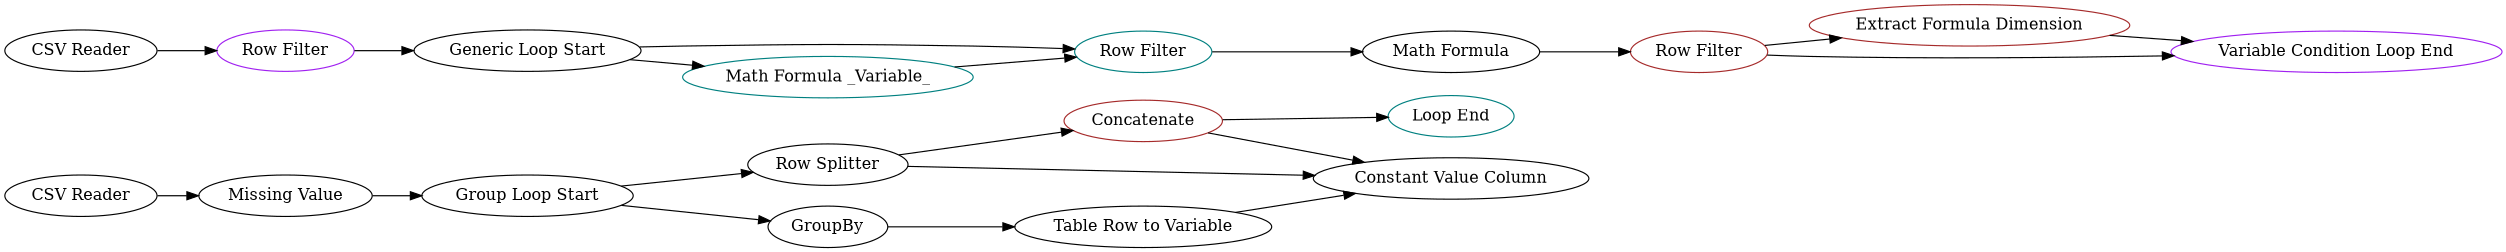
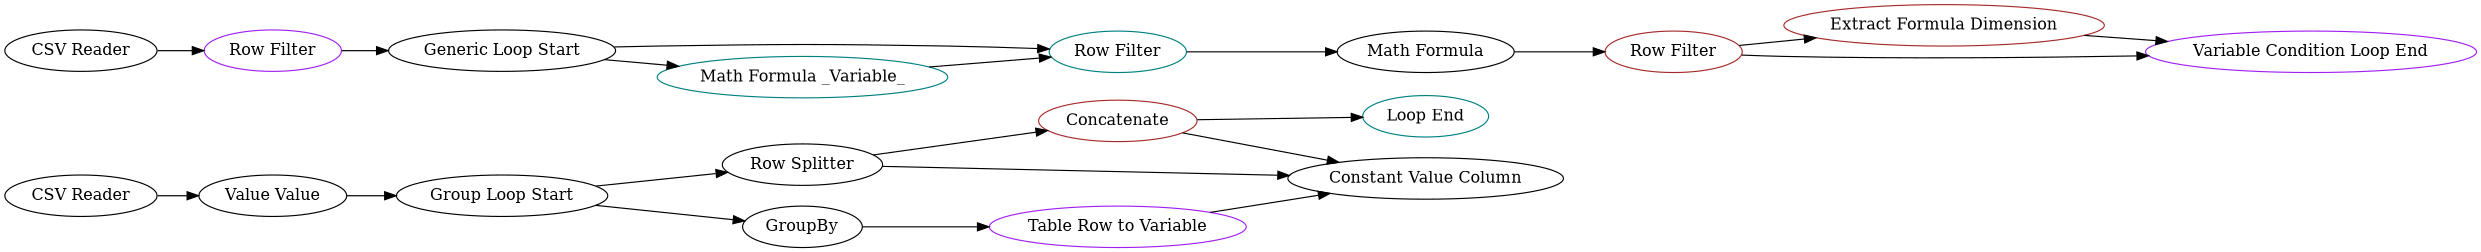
  digraph {
    rankdir=LR
    node [color=black]
    n1 [label="CSV Reader"]
-   n2 [label="Missing Value"]
+   n2 [label="Value Value"]
    n3 [label="Group Loop Start"]
    n4 [label="Row Splitter"]
    n5 [label=GroupBy]
    n6 [label="Constant Value Column"]
    n7 [color=brown label=Concatenate]
-   n8 [label="Table Row to Variable"]
+   n8 [color=purple label="Table Row to Variable"]
    n9 [color=teal label="Loop End"]
    n10 [color=purple label="Row Filter"]
    n11 [label="Generic Loop Start"]
    n12 [color=teal label="Row Filter"]
    n13 [color=teal label="Math Formula _Variable_"]
    n14 [label="Math Formula"]
    n15 [color=brown label="Row Filter"]
    n16 [color=brown label="Extract Formula Dimension"]
    n17 [color=purple label="Variable Condition Loop End"]
    n18 [label="CSV Reader"]
    n1 -> n2
    n2 -> n3
    n3 -> n4
    n3 -> n5
    n4 -> n6
    n4 -> n7
    n5 -> n8
    n7 -> n6
    n7 -> n9
    n8 -> n6
    n10 -> n11
    n11 -> n12
    n11 -> n13
    n12 -> n14
    n13 -> n12
    n14 -> n15
    n15 -> n16
    n15 -> n17
    n16 -> n17
    n18 -> n10
  }
